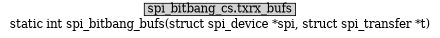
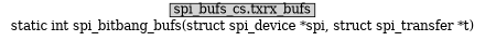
  digraph {
    label="static int spi_bitbang_bufs(struct spi_device *spi, struct spi_transfer *t)"
-   n1 [height=0.1 label="spi_bitbang_cs.txrx_bufs" margin="0.05,0.005" shape=box style=filled width=0.1 fillcolor=lightgrey]
+   n1 [height=0.1 label="spi_bufs_cs.txrx_bufs" margin="0.05,0.005" shape=box style=filled width=0.1 fillcolor=lightgrey]
  }
